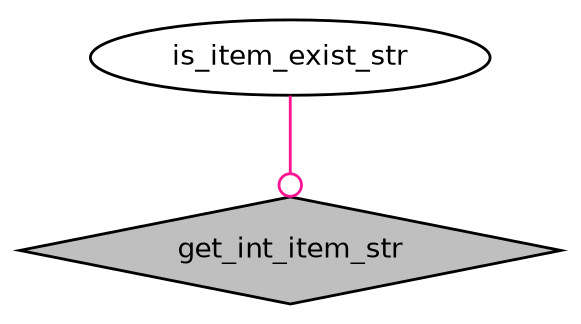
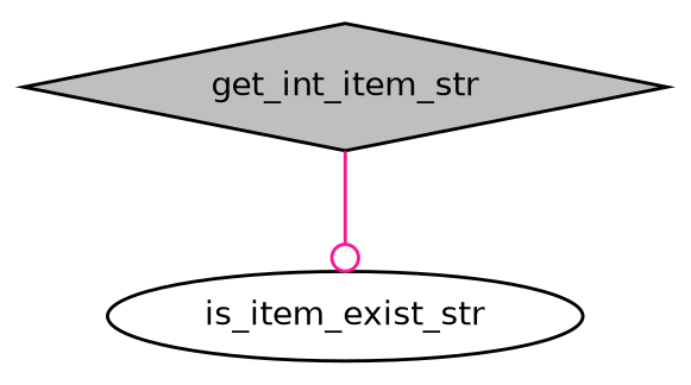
  digraph {
    rankdir=TB
    node [color=black fontname=Helvetica fontsize=10]
    n1 [fillcolor=grey75 fontcolor=black height=0.2 label=get_int_item_str shape=diamond style=filled width=0.4]
    n2 [height=0.2 label=is_item_exist_str shape=ellipse width=0.4]
-   n2 -> n1 [color=deeppink fontname=Helvetica fontsize=10 labelfontname=Helvetica labelfontsize=10 style=solid arrowhead=odot]
+   n1 -> n2 [color=deeppink fontname=Helvetica fontsize=10 labelfontname=Helvetica labelfontsize=10 style=solid arrowhead=odot]
  }
